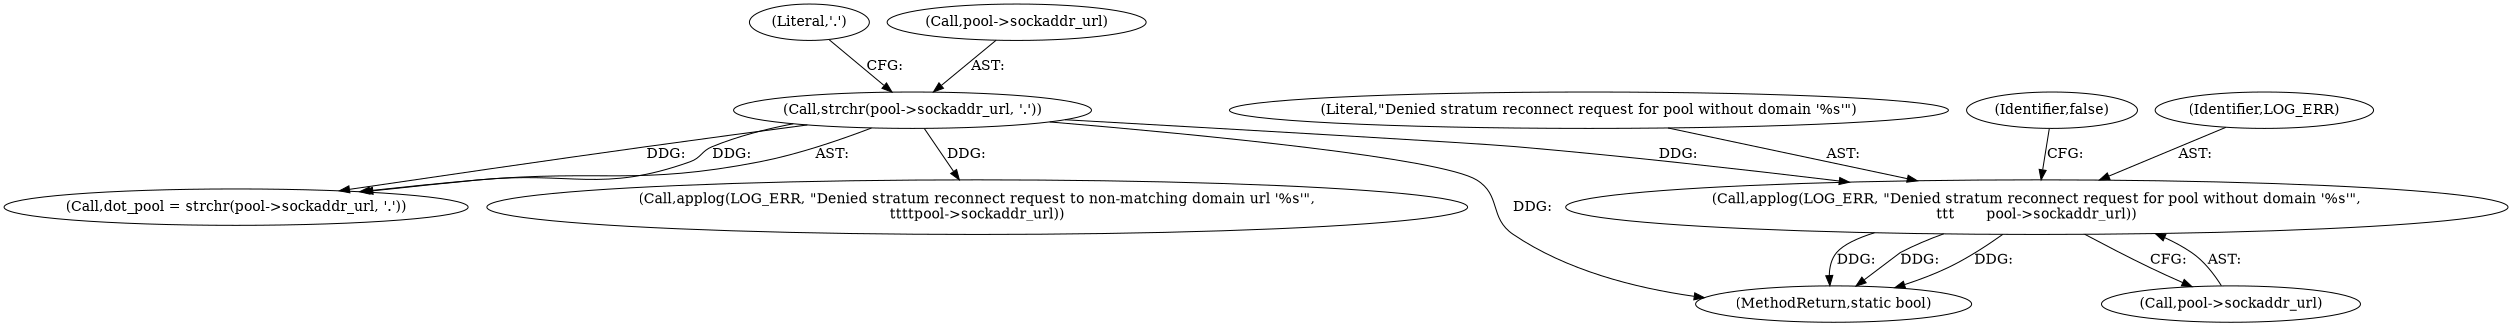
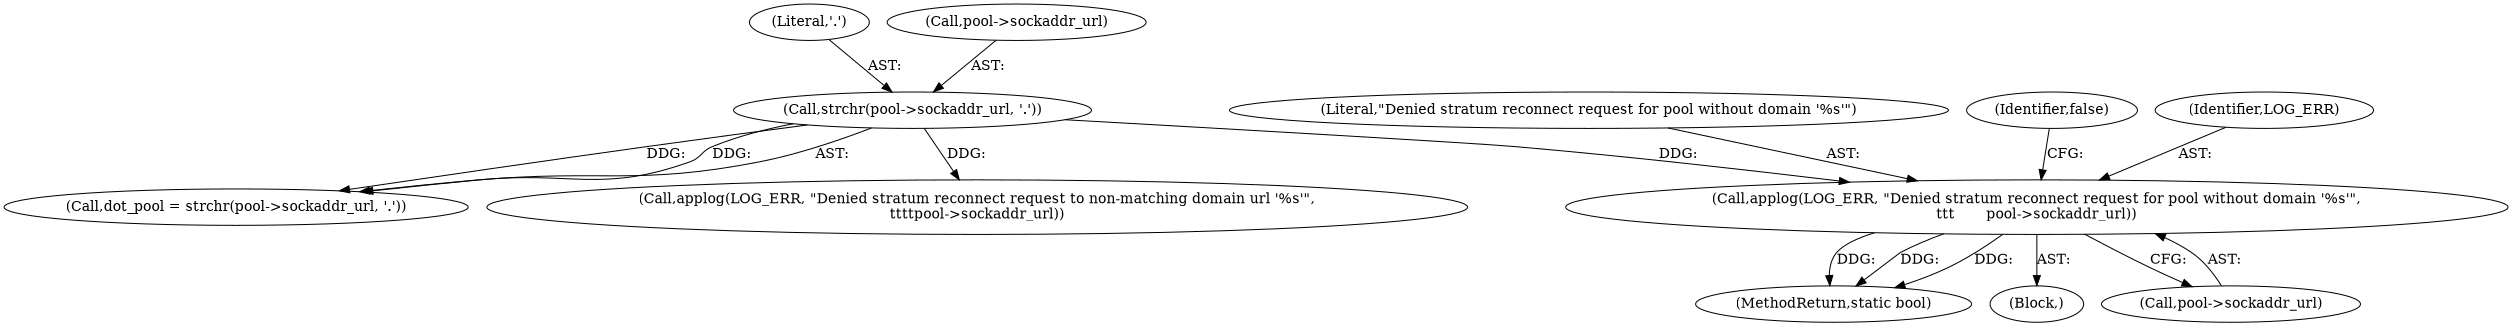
  digraph {
    n1 [label="(Call,applog(LOG_ERR, \"Denied stratum reconnect request for pool without domain '%s'\",\n\t\t\t       pool->sockaddr_url))"]
    n2 [label="(MethodReturn,static bool)"]
+   n3 [label="(Block,)"]
    n4 [label="(Call,pool->sockaddr_url)"]
    n5 [label="(Call,strchr(pool->sockaddr_url, '.'))"]
    n6 [label="(Call,dot_pool = strchr(pool->sockaddr_url, '.'))"]
    n7 [label="(Call,applog(LOG_ERR, \"Denied stratum reconnect request to non-matching domain url '%s'\",\n\t\t\t\tpool->sockaddr_url))"]
    n8 [label="(Literal,'.')"]
    n9 [label="(Literal,\"Denied stratum reconnect request for pool without domain '%s'\")"]
    n10 [label="(Call,pool->sockaddr_url)"]
    n11 [label="(Identifier,false)"]
    n12 [label="(Identifier,LOG_ERR)"]
    n1 -> n2 [label="DDG: "]
    n1 -> n2 [label="DDG: "]
    n1 -> n2 [label="DDG: "]
+   n1 -> n3 [label="AST: "]
    n1 -> n4 [label="CFG: "]
    n4 -> n1 [label="AST: "]
    n5 -> n1 [label="DDG: "]
-   n5 -> n2 [label="DDG: "]
    n5 -> n6 [label="AST: "]
    n5 -> n6 [label="DDG: "]
    n5 -> n6 [label="DDG: "]
    n5 -> n7 [label="DDG: "]
-   n8 -> n5 [label="CFG: "]
+   n8 -> n5 [label="AST: "]
    n9 -> n1 [label="AST: "]
    n10 -> n5 [label="AST: "]
    n11 -> n1 [label="CFG: "]
    n12 -> n1 [label="AST: "]
  }
